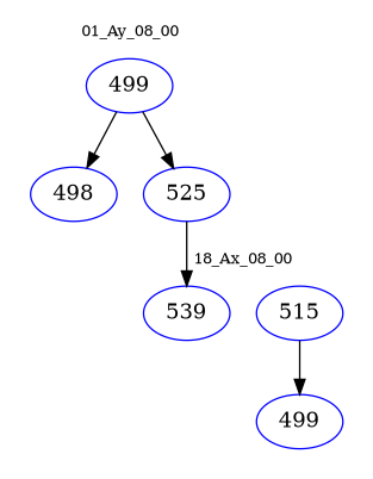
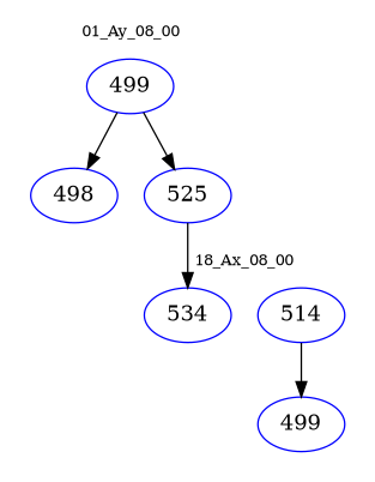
  digraph {
    node [color=blue]
    edge [color=black]
-   n1 [label=515]
+   n1 [label=514]
    n2 [label=499]
-   n3 [label=539]
+   n3 [label=534]
    n4 [label=499]
    n5 [label=498]
    n6 [label=525]
    subgraph cluster_1 {
      color=white
      fontsize=10
      label="18_Ax_08_00"
      n1
      n2
      n3
    }
    subgraph cluster_2 {
      color=white
      fontsize=10
      label="01_Ay_08_00"
      n4
      n5
      n6
    }
    n1 -> n2
    n4 -> n5
    n4 -> n6
    n6 -> n3
  }
